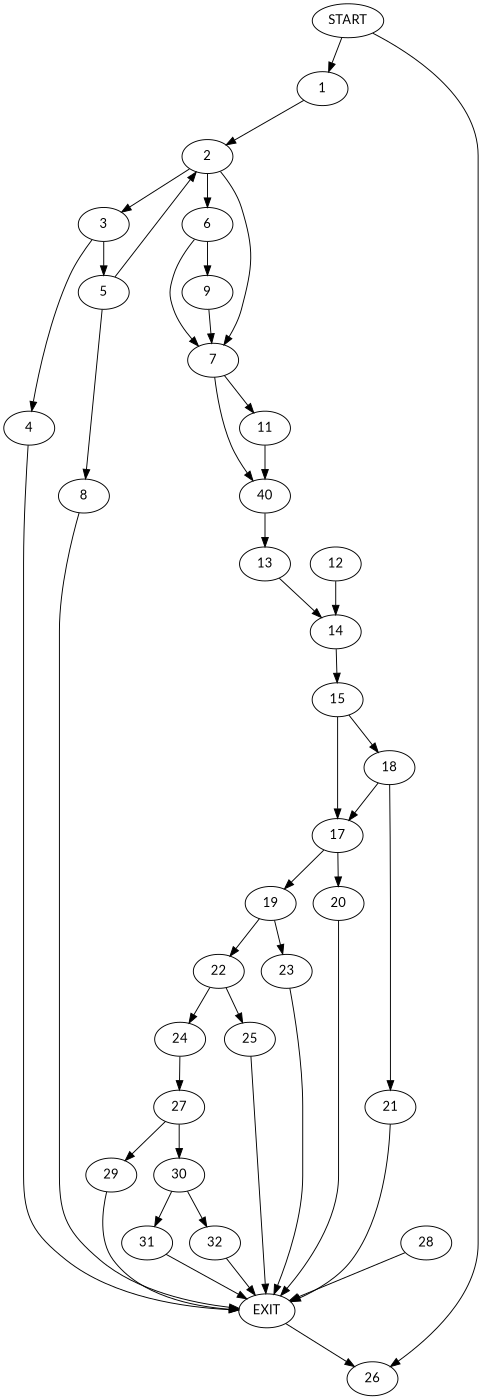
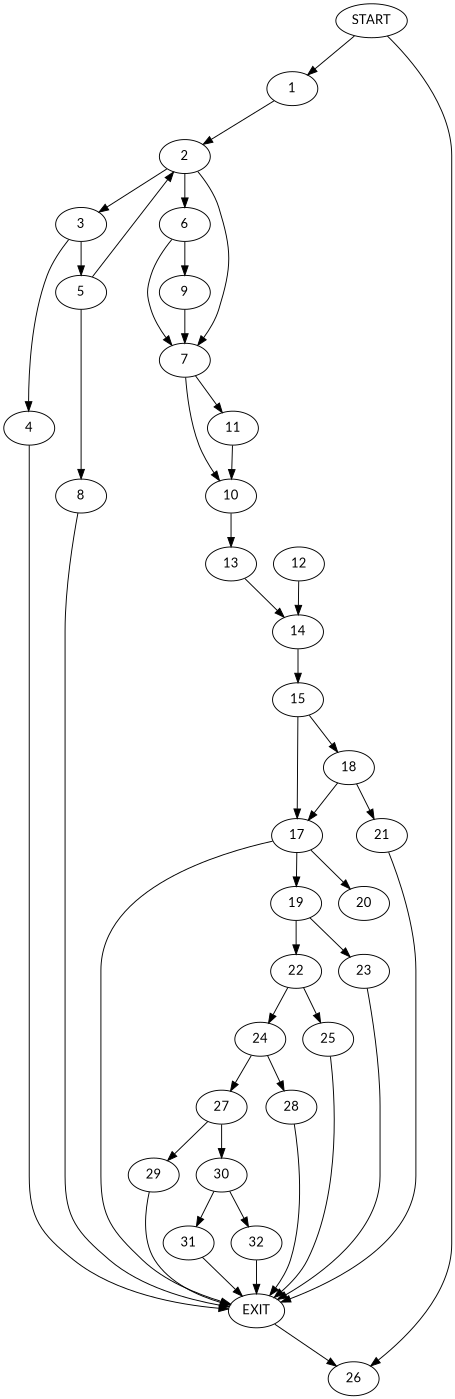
  digraph {
    fontname=Lato
    node [fontname=Lato]
    edge [fontname=Lato]
    n1 [label=START]
    1
    26
    2
    n5 [label=EXIT]
    3
    6
    7
    4
    5
    9
-   10 [label=40]
+   10
    11
    8
    13
    12
    14
    15
    17
    18
    19
    20
    21
    22
    23
    24
    25
    27
    28
    29
    30
    31
    32
    n1 -> 1
    n1 -> 26
    1 -> 2
    2 -> 3
    2 -> 6
    2 -> 7
    n5 -> 26
    3 -> 4
    3 -> 5
    6 -> 7
    6 -> 9
    7 -> 10
    7 -> 11
    4 -> n5
    5 -> 2
    5 -> 8
    9 -> 7
    10 -> 13
    11 -> 10
    8 -> n5
    13 -> 14
    12 -> 14
    14 -> 15
    15 -> 17
    15 -> 18
    17 -> 19
    17 -> 20
    18 -> 17
    18 -> 21
    19 -> 22
    19 -> 23
-   20 -> n5
+   17 -> n5
    21 -> n5
    22 -> 24
    22 -> 25
    23 -> n5
    24 -> 27
+   24 -> 28
    25 -> n5
    27 -> 29
    27 -> 30
    28 -> n5
    29 -> n5
    30 -> 31
    30 -> 32
    31 -> n5
    32 -> n5
  }
